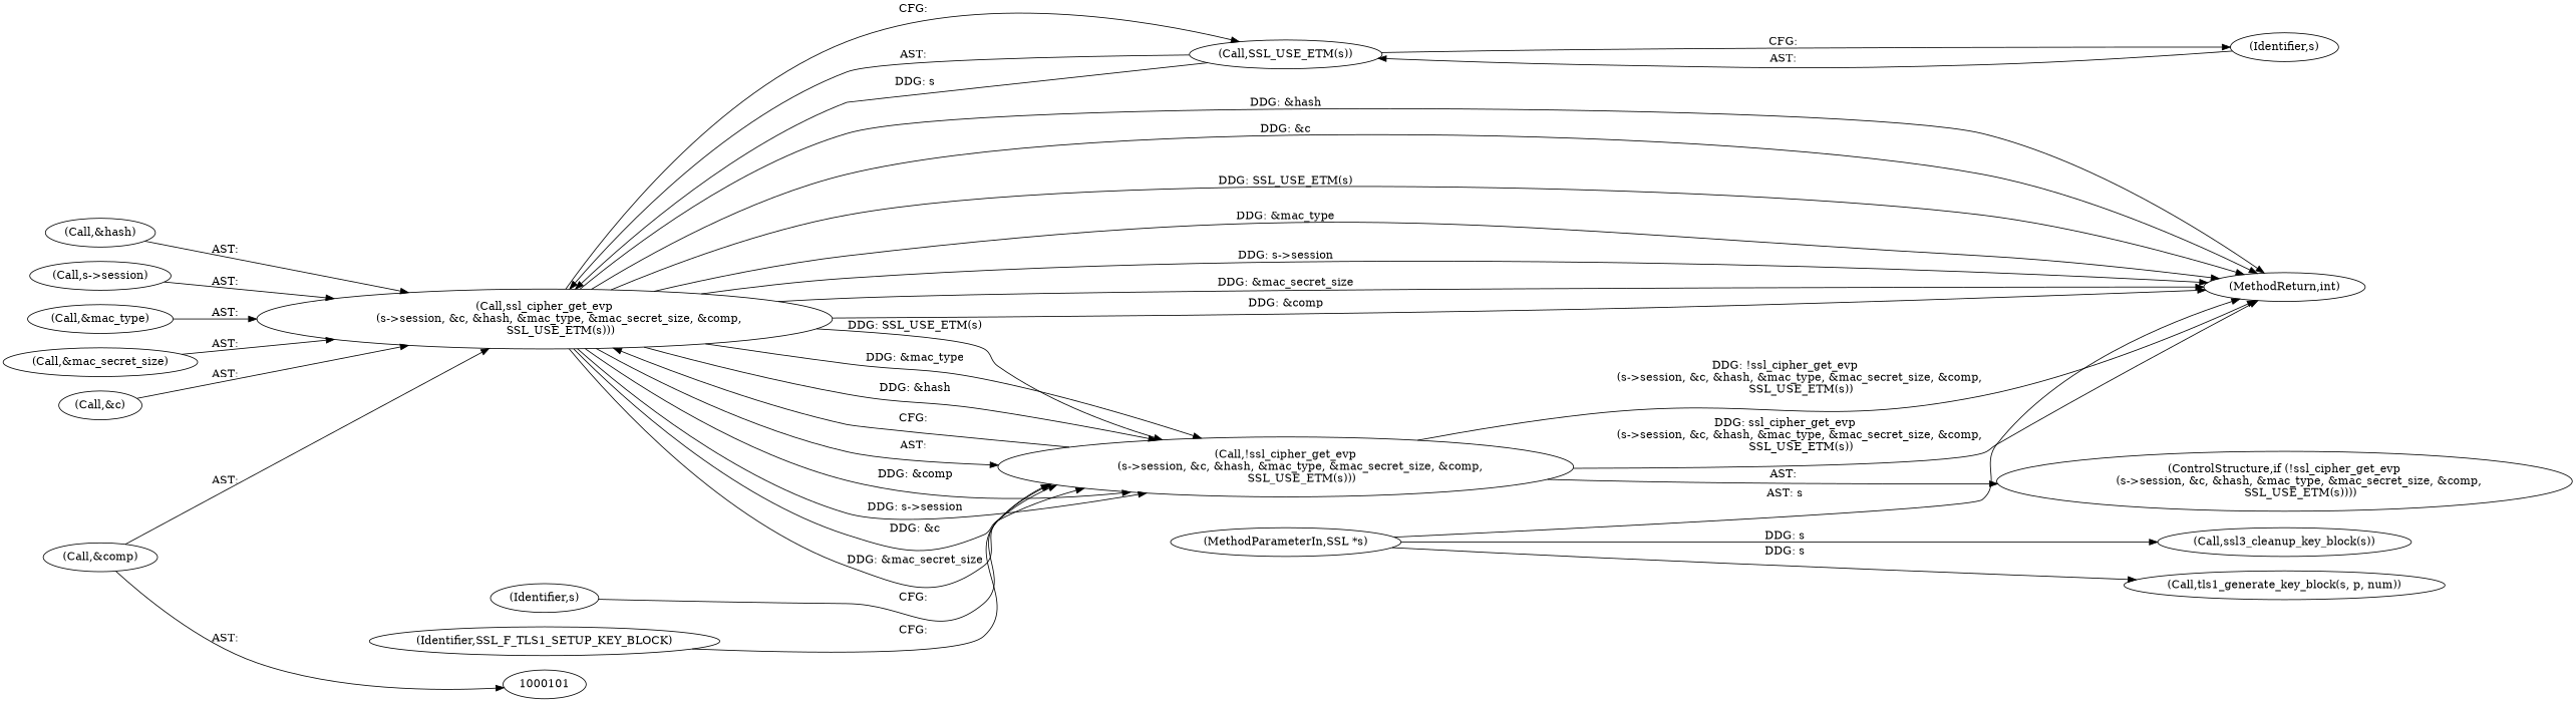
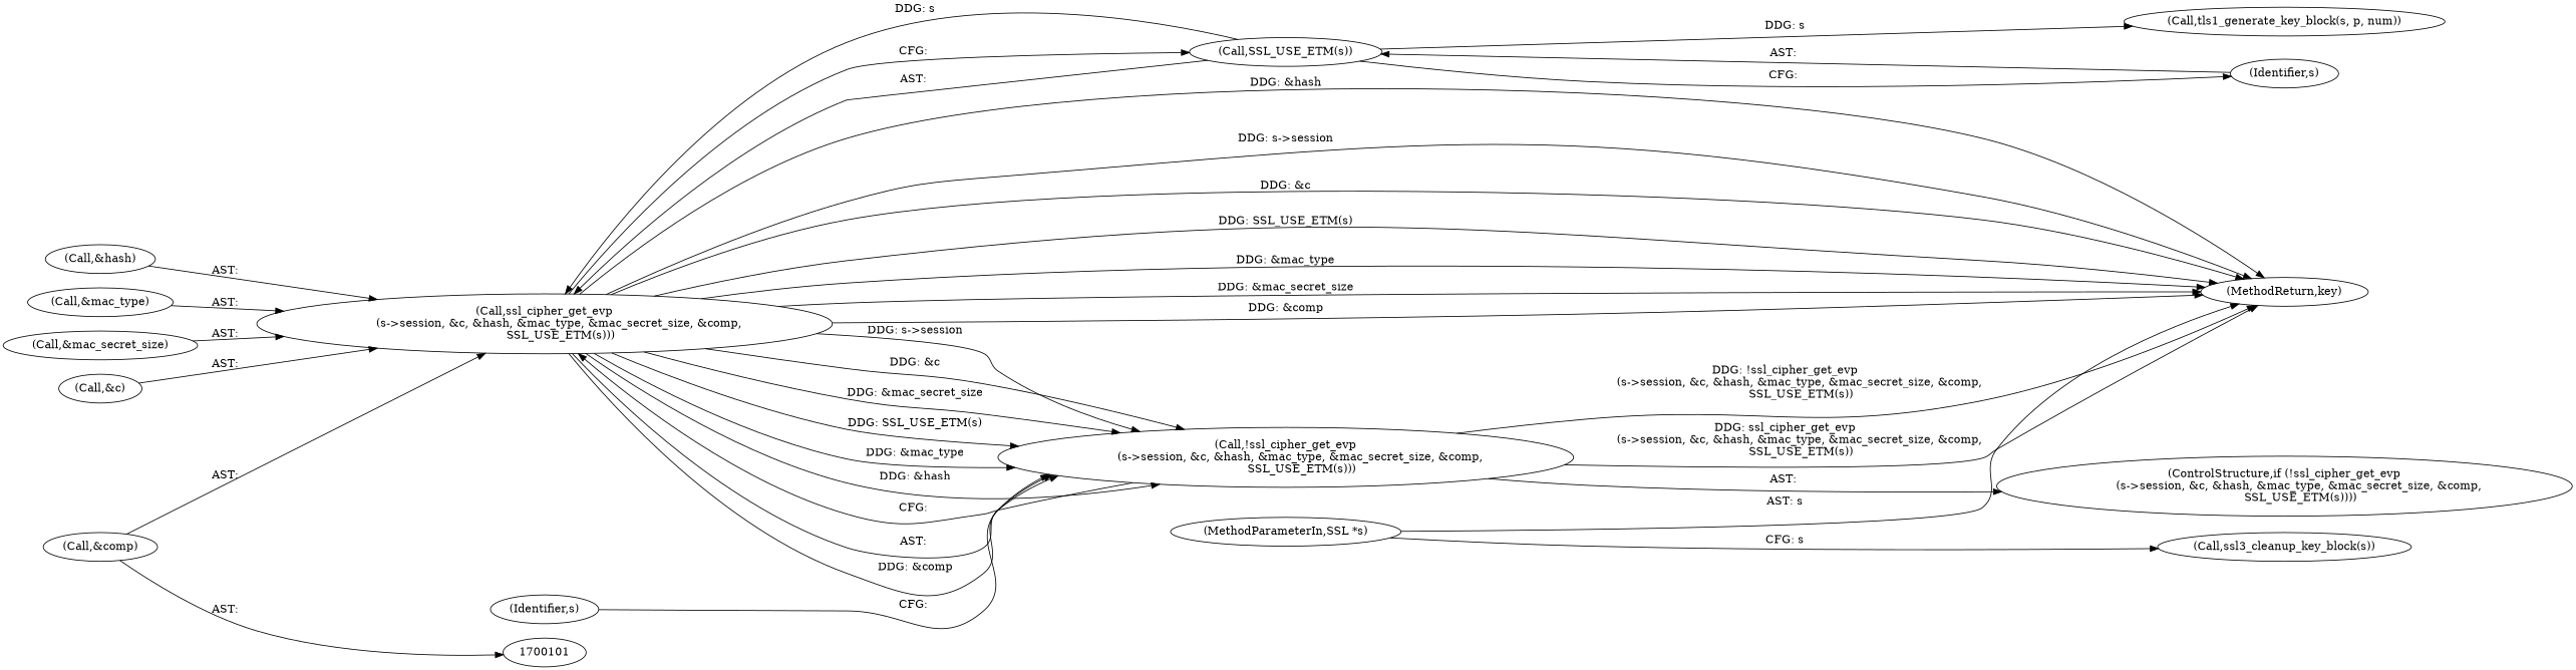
  digraph {
    rankdir=LR
    n1 [label="(Call,ssl_cipher_get_evp\n        (s->session, &c, &hash, &mac_type, &mac_secret_size, &comp,\n         SSL_USE_ETM(s)))"]
    n2 [label="(Call,SSL_USE_ETM(s))"]
    n3 [label="(Call,!ssl_cipher_get_evp\n        (s->session, &c, &hash, &mac_type, &mac_secret_size, &comp,\n         SSL_USE_ETM(s)))"]
-   n4 [label="(MethodReturn,int)"]
+   n4 [label="(MethodReturn,key)"]
    n5 [label="(Identifier,s)"]
    n6 [label="(ControlStructure,if (!ssl_cipher_get_evp\n        (s->session, &c, &hash, &mac_type, &mac_secret_size, &comp,\n         SSL_USE_ETM(s))))"]
    n7 [label="(Call,ssl3_cleanup_key_block(s))"]
    n8 [label="(MethodParameterIn,SSL *s)"]
    n9 [label="(Call,tls1_generate_key_block(s, p, num))"]
    n10 [label="(Call,&hash)"]
-   n11 [label="(Call,s->session)"]
    n12 [label="(Call,&mac_type)"]
    n13 [label="(Identifier,s)"]
    n14 [label="(Call,&mac_secret_size)"]
-   n15 [label="(Identifier,SSL_F_TLS1_SETUP_KEY_BLOCK)"]
    n16 [label="(Call,&c)"]
    n17 [label="(Call,&comp)"]
-   1000101
+   1000101 [label=1700101]
    n1 -> n2 [label="CFG: "]
    n1 -> n3 [label="AST: "]
    n1 -> n3 [label="DDG: &comp"]
    n1 -> n3 [label="DDG: s->session"]
    n1 -> n3 [label="DDG: &c"]
    n1 -> n3 [label="DDG: &mac_secret_size"]
    n1 -> n3 [label="DDG: SSL_USE_ETM(s)"]
    n1 -> n3 [label="DDG: &mac_type"]
    n1 -> n3 [label="DDG: &hash"]
    n1 -> n4 [label="DDG: &hash"]
    n1 -> n4 [label="DDG: &c"]
    n1 -> n4 [label="DDG: SSL_USE_ETM(s)"]
    n1 -> n4 [label="DDG: &mac_type"]
    n1 -> n4 [label="DDG: s->session"]
    n1 -> n4 [label="DDG: &mac_secret_size"]
    n1 -> n4 [label="DDG: &comp"]
    n2 -> n1 [label="AST: "]
    n2 -> n1 [label="DDG: s"]
    n2 -> n5 [label="CFG: "]
    n3 -> n1 [label="CFG: "]
    n3 -> n4 [label="DDG: !ssl_cipher_get_evp\n        (s->session, &c, &hash, &mac_type, &mac_secret_size, &comp,\n         SSL_USE_ETM(s))"]
    n3 -> n4 [label="DDG: ssl_cipher_get_evp\n        (s->session, &c, &hash, &mac_type, &mac_secret_size, &comp,\n         SSL_USE_ETM(s))"]
    n3 -> n6 [label="AST: "]
    n5 -> n2 [label="AST: "]
    n8 -> n4 [label="AST: s"]
-   n8 -> n7 [label="DDG: s"]
-   n8 -> n9 [label="DDG: s"]
+   n8 -> n7 [label="CFG: s"]
+   n2 -> n9 [label="DDG: s"]
    n10 -> n1 [label="AST: "]
-   n11 -> n1 [label="AST: "]
    n12 -> n1 [label="AST: "]
    n13 -> n3 [label="CFG: "]
    n14 -> n1 [label="AST: "]
-   n15 -> n3 [label="CFG: "]
    n16 -> n1 [label="AST: "]
    n17 -> n1 [label="AST: "]
    n17 -> 1000101 [label="AST: "]
  }
